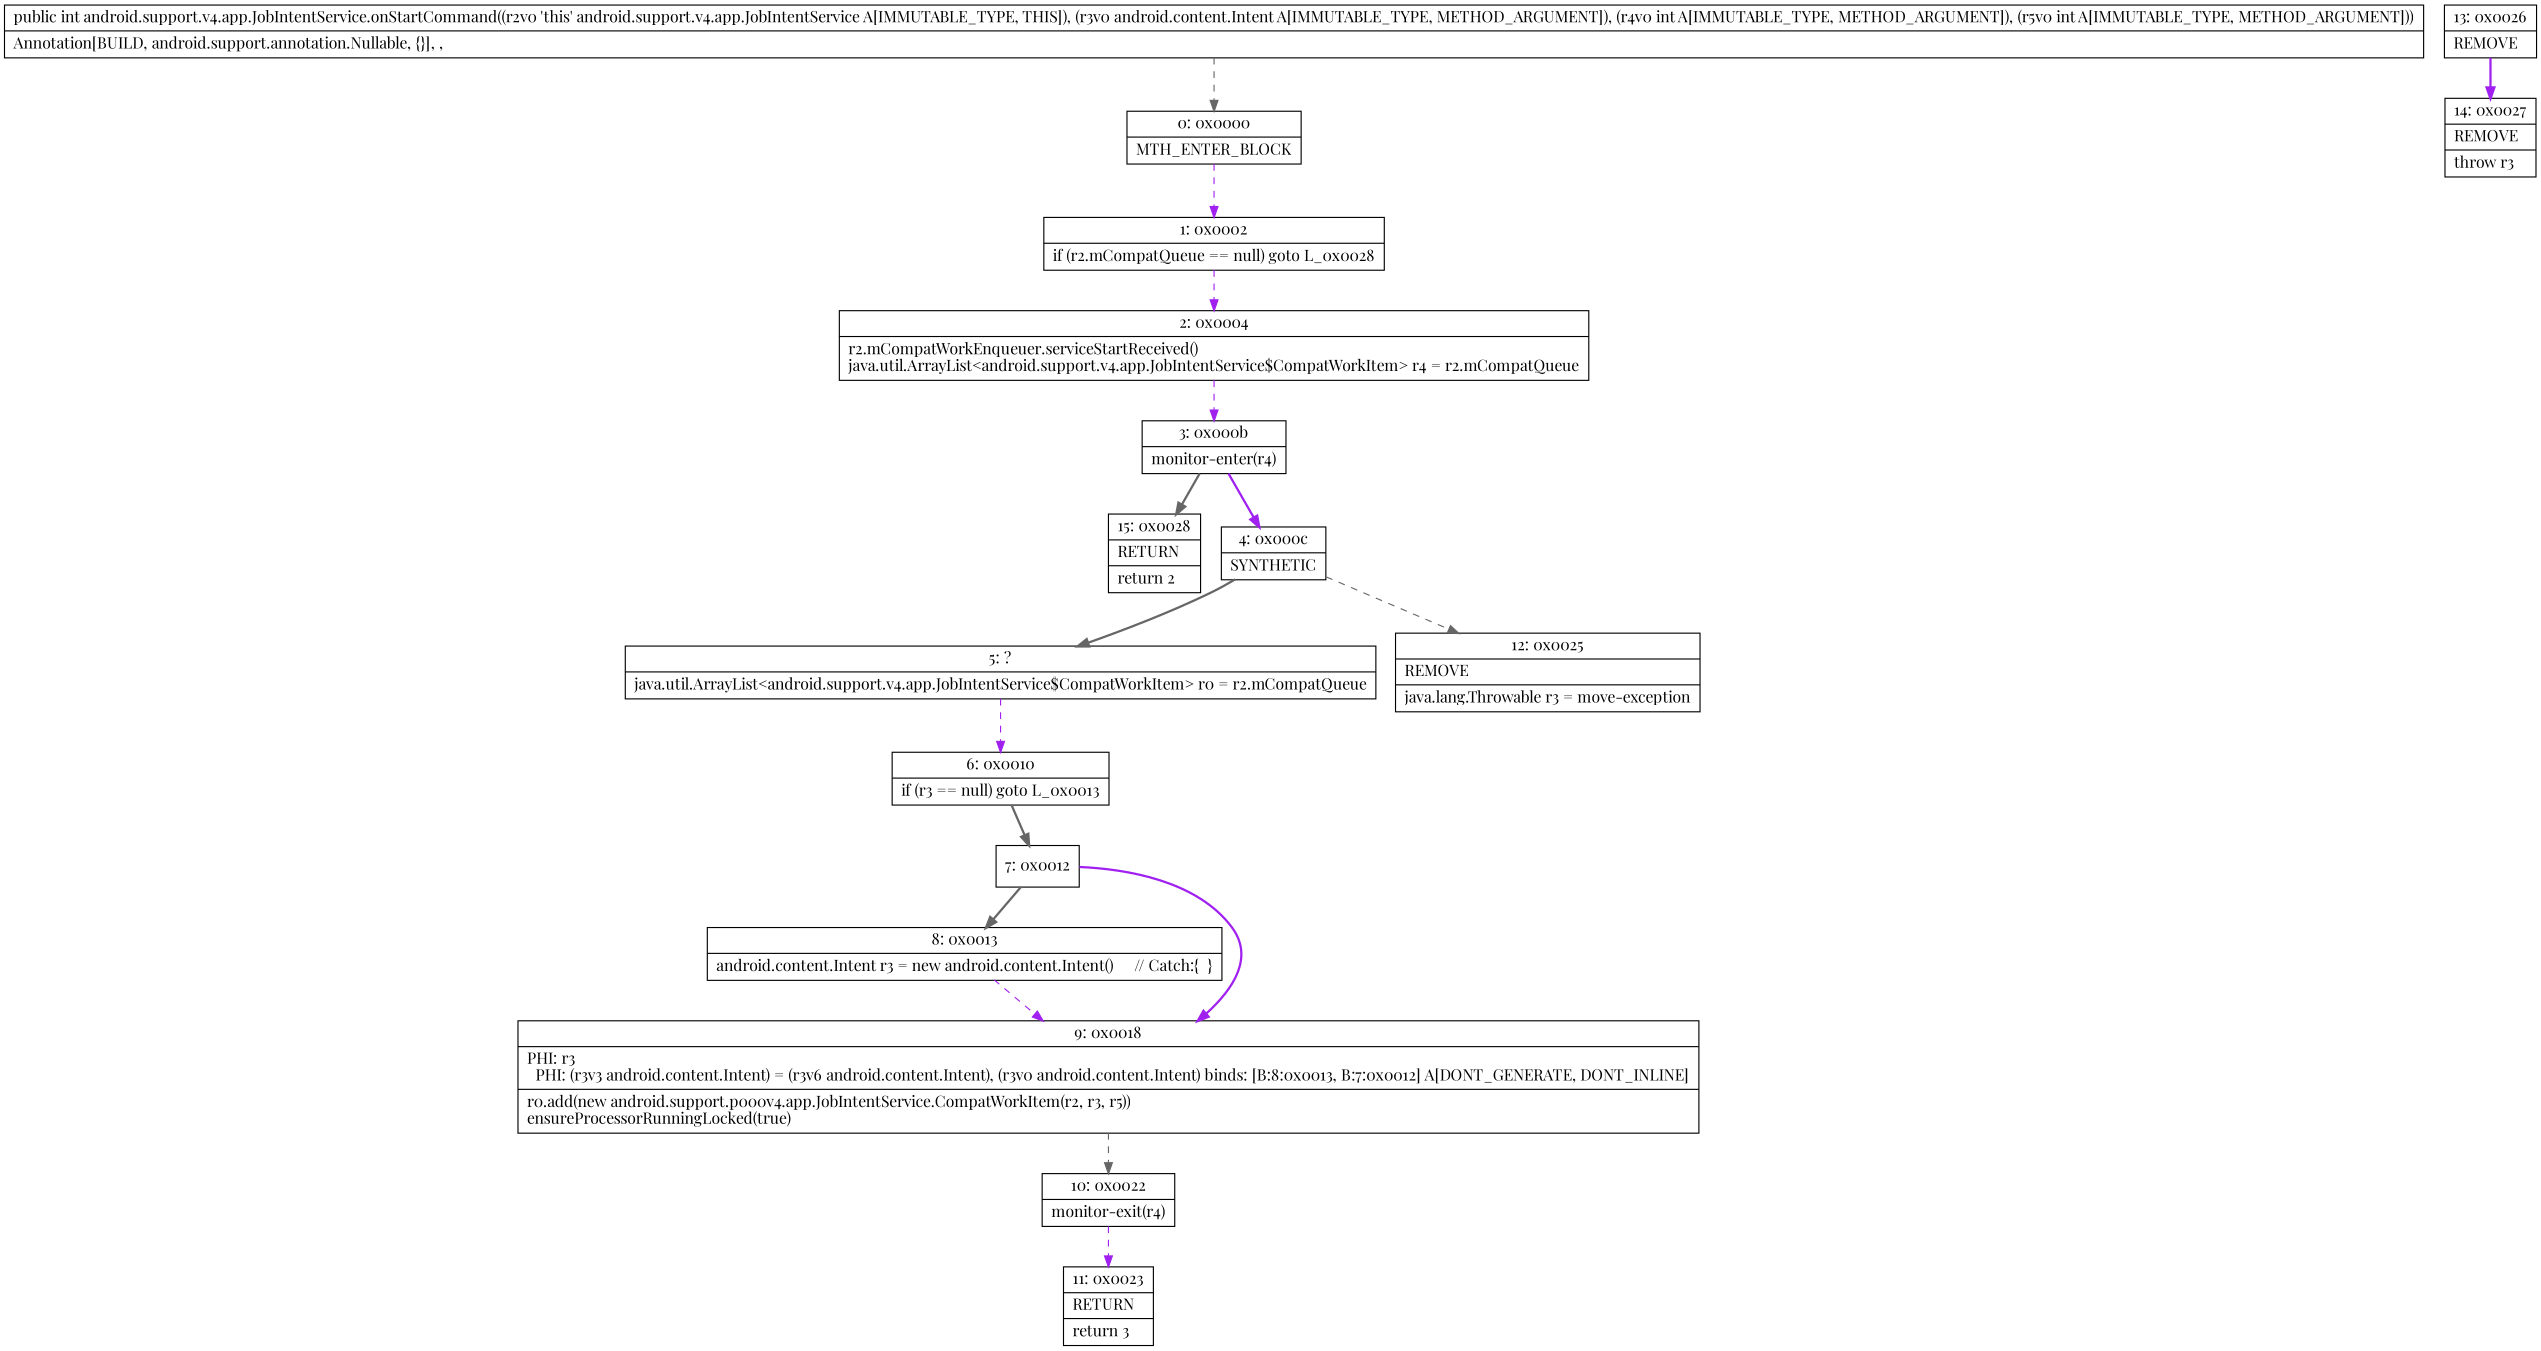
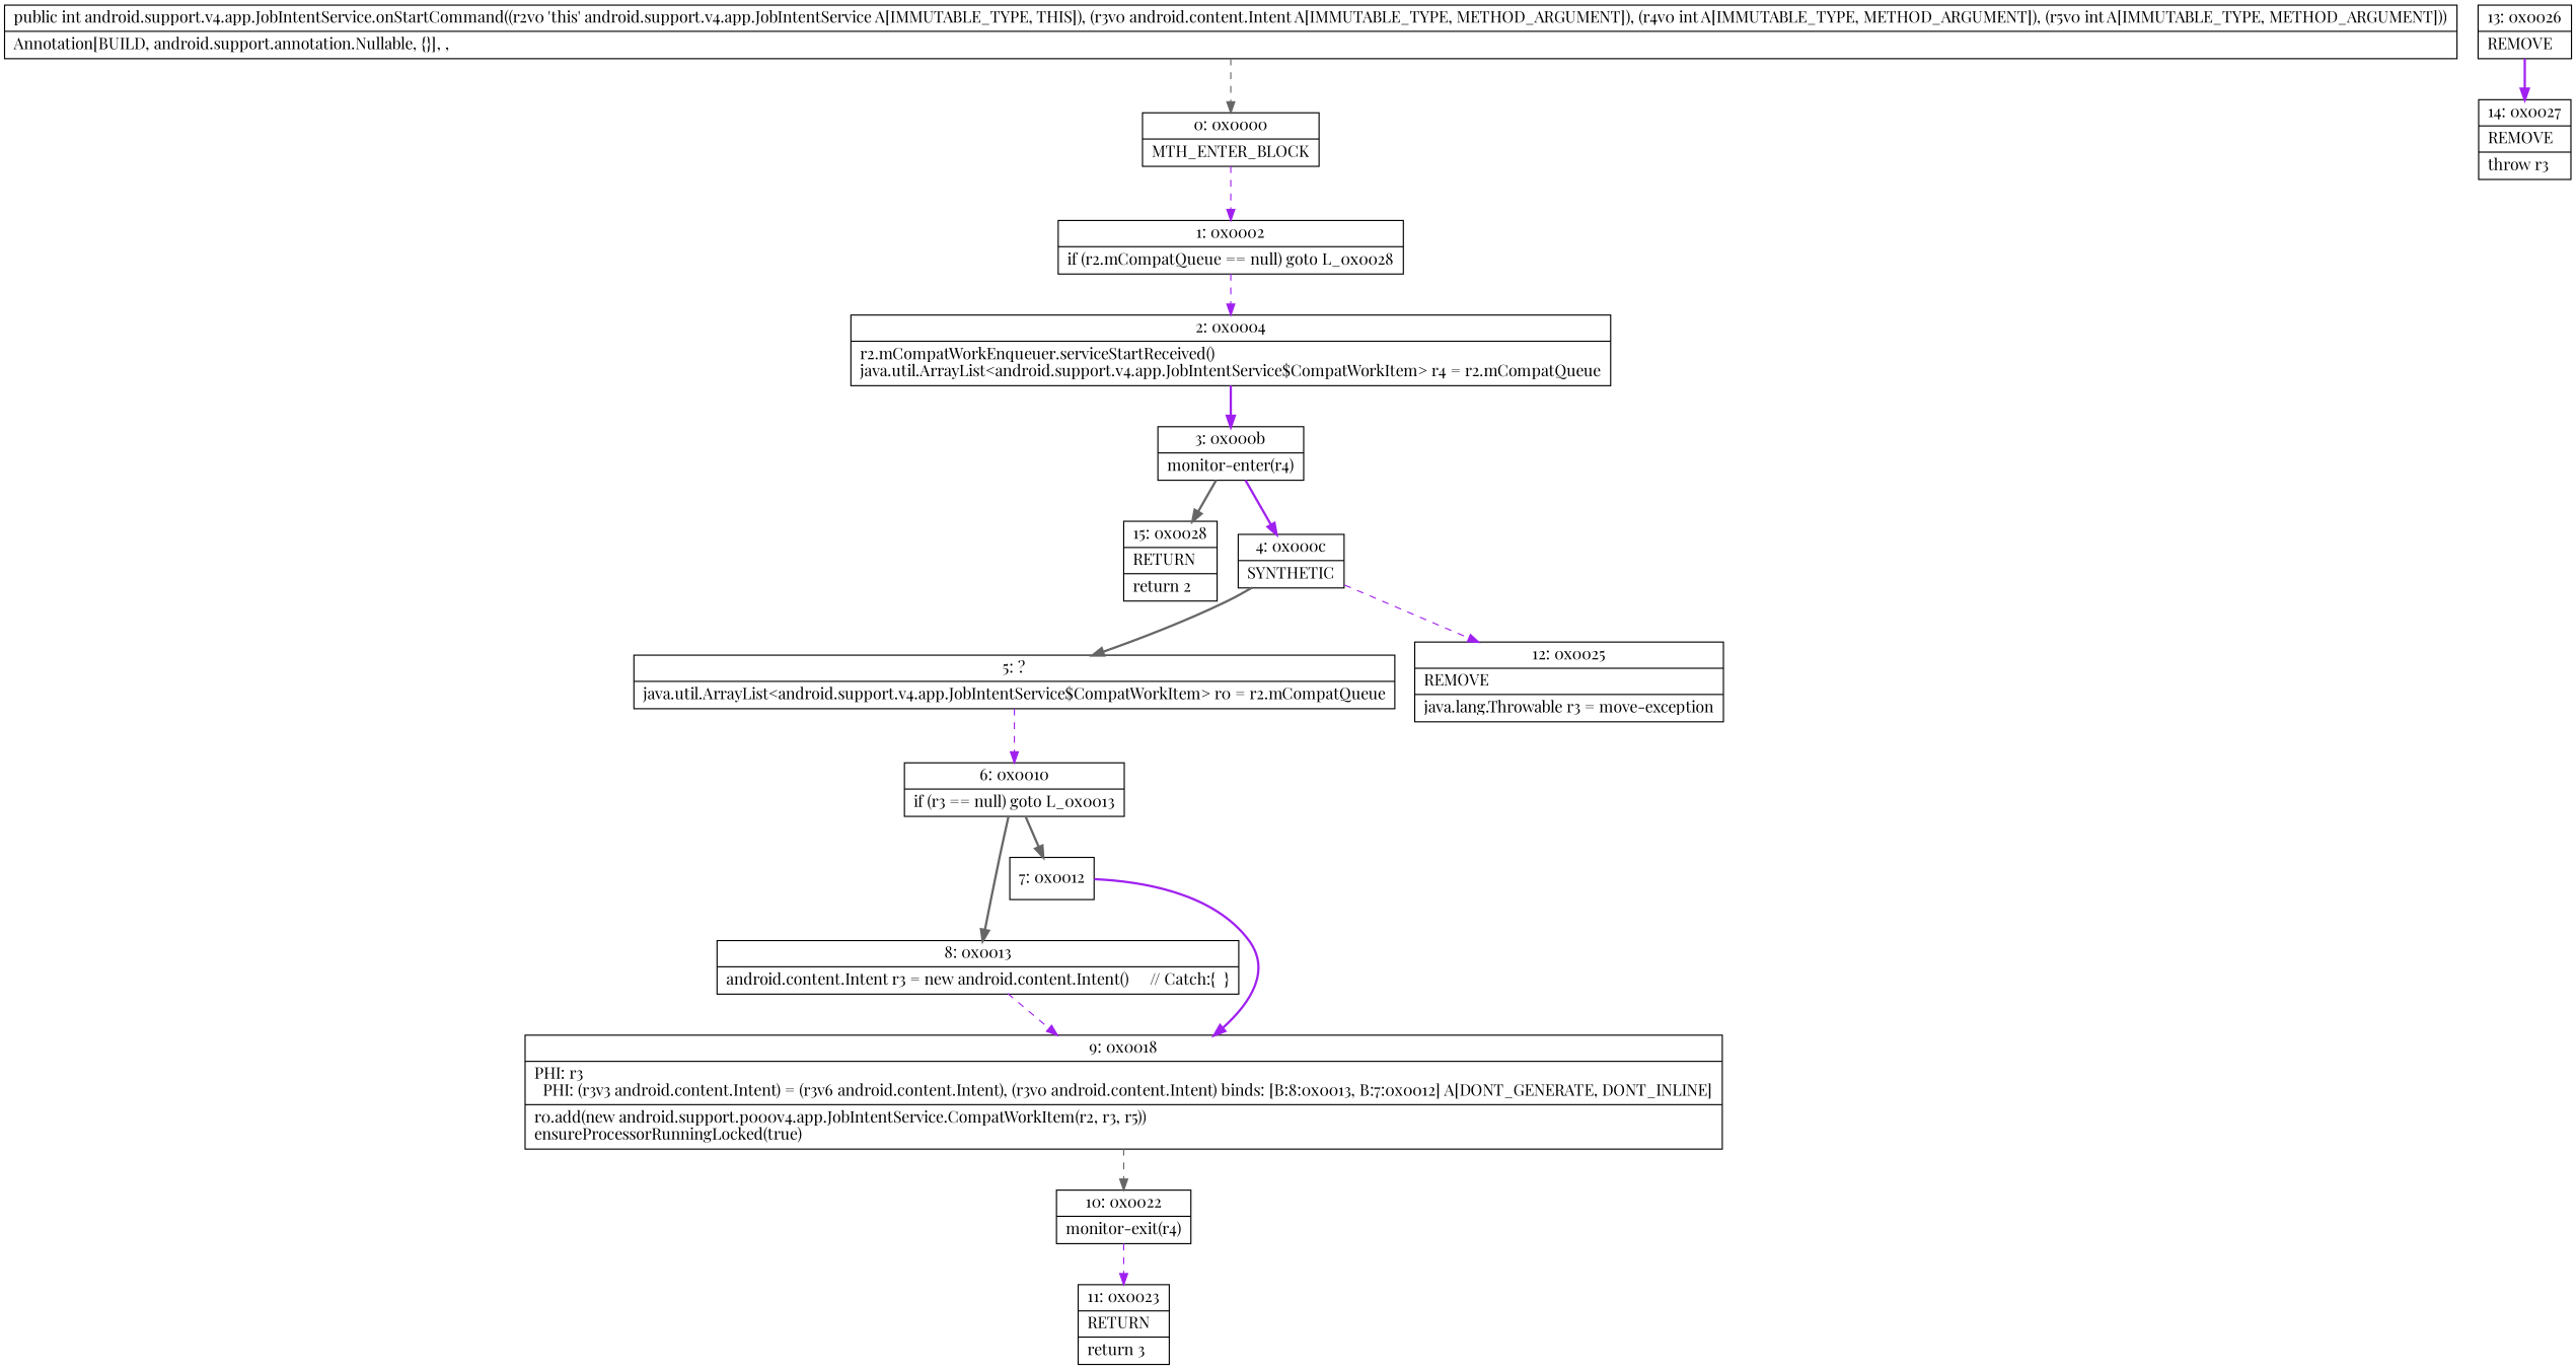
  digraph {
    fontname="Playfair Display"
    node [fontname="Playfair Display" shape=record]
    edge [color=purple fontname="Playfair Display" style=dashed]
    n1 [label="{0\:\ 0x0000|MTH_ENTER_BLOCK\l}"]
    n2 [label="{1\:\ 0x0002|if (r2.mCompatQueue == null) goto L_0x0028\l}"]
    n3 [label="{2\:\ 0x0004|r2.mCompatWorkEnqueuer.serviceStartReceived()\ljava.util.ArrayList\<android.support.v4.app.JobIntentService$CompatWorkItem\> r4 = r2.mCompatQueue\l}"]
    n4 [label="{3\:\ 0x000b|monitor\-enter(r4)\l}"]
    n5 [label="{15\:\ 0x0028|RETURN\l|return 2\l}"]
    n6 [label="{4\:\ 0x000c|SYNTHETIC\l}"]
    n7 [label="{5\:\ ?|java.util.ArrayList\<android.support.v4.app.JobIntentService$CompatWorkItem\> r0 = r2.mCompatQueue\l}"]
    n8 [label="{12\:\ 0x0025|REMOVE\l|java.lang.Throwable r3 = move\-exception\l}"]
    n9 [label="{6\:\ 0x0010|if (r3 == null) goto L_0x0013\l}"]
    n10 [label="{7\:\ 0x0012}"]
    n11 [label="{8\:\ 0x0013|android.content.Intent r3 = new android.content.Intent()     \/\/ Catch:\{  \}\l}"]
    n12 [label="{9\:\ 0x0018|PHI: r3 \l  PHI: (r3v3 android.content.Intent) = (r3v6 android.content.Intent), (r3v0 android.content.Intent) binds: [B:8:0x0013, B:7:0x0012] A[DONT_GENERATE, DONT_INLINE]\l|r0.add(new android.support.p000v4.app.JobIntentService.CompatWorkItem(r2, r3, r5))\lensureProcessorRunningLocked(true)\l}"]
    n13 [label="{10\:\ 0x0022|monitor\-exit(r4)\l}"]
    n14 [label="{11\:\ 0x0023|RETURN\l|return 3\l}"]
    n15 [label="{13\:\ 0x0026|REMOVE\l}"]
    n16 [label="{14\:\ 0x0027|REMOVE\l|throw r3\l}"]
    n17 [label="{public int android.support.v4.app.JobIntentService.onStartCommand((r2v0 'this' android.support.v4.app.JobIntentService A[IMMUTABLE_TYPE, THIS]), (r3v0 android.content.Intent A[IMMUTABLE_TYPE, METHOD_ARGUMENT]), (r4v0 int A[IMMUTABLE_TYPE, METHOD_ARGUMENT]), (r5v0 int A[IMMUTABLE_TYPE, METHOD_ARGUMENT]))  | Annotation[BUILD, android.support.annotation.Nullable, \{\}], , \l}"]
    n1 -> n2
    n2 -> n3
-   n3 -> n4
+   n3 -> n4 [style=bold]
    n4 -> n5 [color=gray40 style=bold]
    n4 -> n6 [style=bold]
    n6 -> n7 [color=gray40 style=bold]
-   n6 -> n8 [color=gray40]
+   n6 -> n8
    n7 -> n9
    n9 -> n10 [color=gray40 style=bold]
-   n10 -> n11 [color=gray40 style=bold]
+   n9 -> n11 [color=gray40 style=bold]
    n10 -> n12 [style=bold]
    n11 -> n12
    n12 -> n13 [color=gray40]
    n13 -> n14
    n15 -> n16 [style=bold]
    n17 -> n1 [color=gray40]
  }
